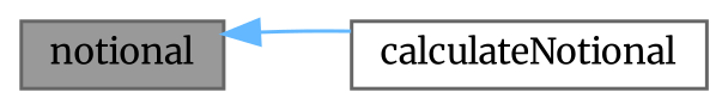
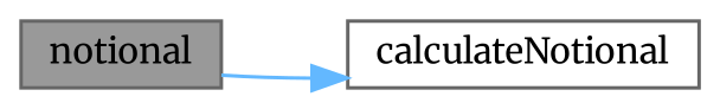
  digraph {
    rankdir=LR
    fontname=Merriweather
    node [fontname=Merriweather fontsize=10 shape=box style=filled]
    n1 [color=gray40 fillcolor=grey60 fontcolor=black height=0.2 label=notional width=0.4]
    n2 [color=grey40 fillcolor=white height=0.2 label=calculateNotional width=0.4]
-   n2 -> n1 [color=steelblue1 fontname=Merriweather fontsize=10 labelfontname=Helvetica labelfontsize=10 style=solid]
+   n1 -> n2 [color=steelblue1 fontname=Merriweather fontsize=10 labelfontname=Helvetica labelfontsize=10 style=solid]
  }
